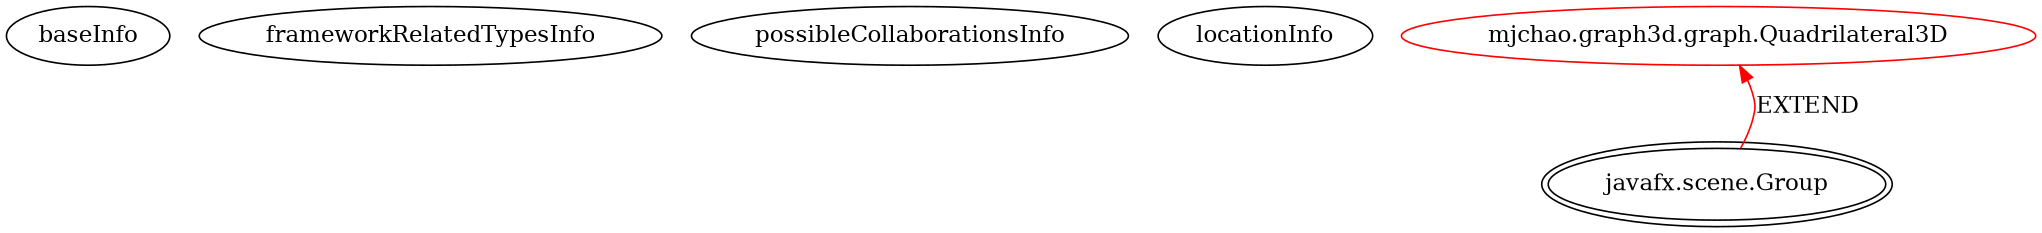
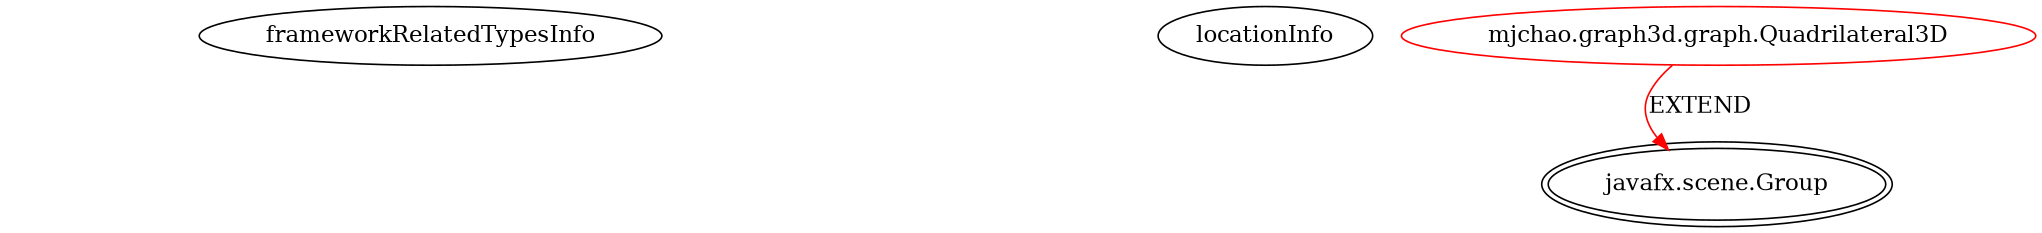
  digraph {
-   baseInfo [category=extension_graph graphId=3641 isAnonymous=false possibleRelation=false]
    frameworkRelatedTypesInfo [0="javafx.scene.Group"]
-   possibleCollaborationsInfo
    locationInfo [contextSignature=Quadrilateral3D filePath="/mjchao-3D-Graphing-Calculator/3D-Graphing-Calculator-master/src/mjchao/graph3d/graph/Quadrilateral3D.java" graphId=3641 projectName="mjchao-3D-Graphing-Calculator"]
    n5 [color=red isFrameworkType=false label="mjchao.graph3d.graph.Quadrilateral3D" vertexType=ROOT_CLIENT_CLASS_DECLARATION]
    n6 [isFrameworkType=true label="javafx.scene.Group" peripheries=2 vertexType=FRAMEWORK_CLASS_TYPE]
-   n6 -> n5 [color=red label=EXTEND]
+   n5 -> n6 [color=red label=EXTEND]
  }
